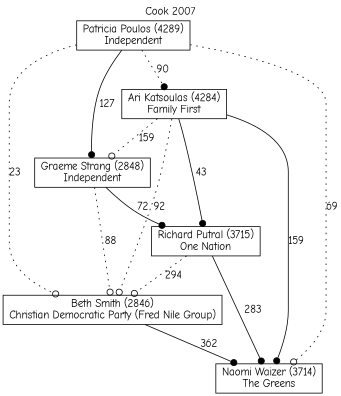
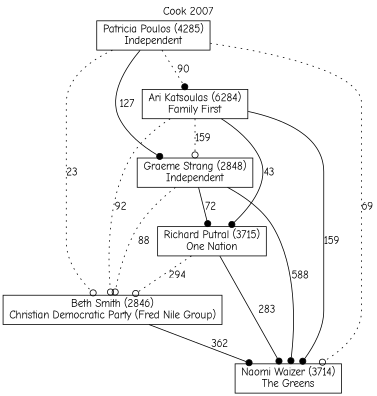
  digraph {
    fontname="Comic Neue"
    label="Cook 2007"
    labelloc=t
    mclimit=10
    node [fontname="Comic Neue" shape=box]
    edge [arrowhead=dot fontname="Comic Neue" style=dotted]
-   n1 [label="Ari Katsoulas (4284)\nFamily First"]
+   n1 [label="Ari Katsoulas (6284)\nFamily First"]
    n2 [label="Beth Smith (2846)\nChristian Democratic Party (Fred Nile Group)"]
    n3 [label="Graeme Strang (2848)\nIndependent"]
    n4 [label="Naomi Waizer (3714)\nThe Greens"]
    n5 [label="Richard Putral (3715)\nOne Nation"]
-   n6 [label="Patricia Poulos (4289)\nIndependent"]
+   n6 [label="Patricia Poulos (4285)\nIndependent"]
    n1 -> n2 [arrowhead=odot label=92]
    n1 -> n3 [arrowhead=odot label=159]
    n1 -> n4 [label=159 style=solid]
    n1 -> n5 [label=43 style=solid]
    n2 -> n4 [label=362 style=solid]
    n3 -> n2 [arrowhead=odot label=88]
+   n3 -> n4 [label=588 style=solid]
    n3 -> n5 [label=72 style=solid]
    n5 -> n2 [arrowhead=odot label=294]
    n5 -> n4 [label=283 style=solid]
    n6 -> n1 [label=90]
    n6 -> n2 [arrowhead=odot label=23]
    n6 -> n3 [label=127 style=solid]
    n6 -> n4 [arrowhead=odot label=69]
  }
